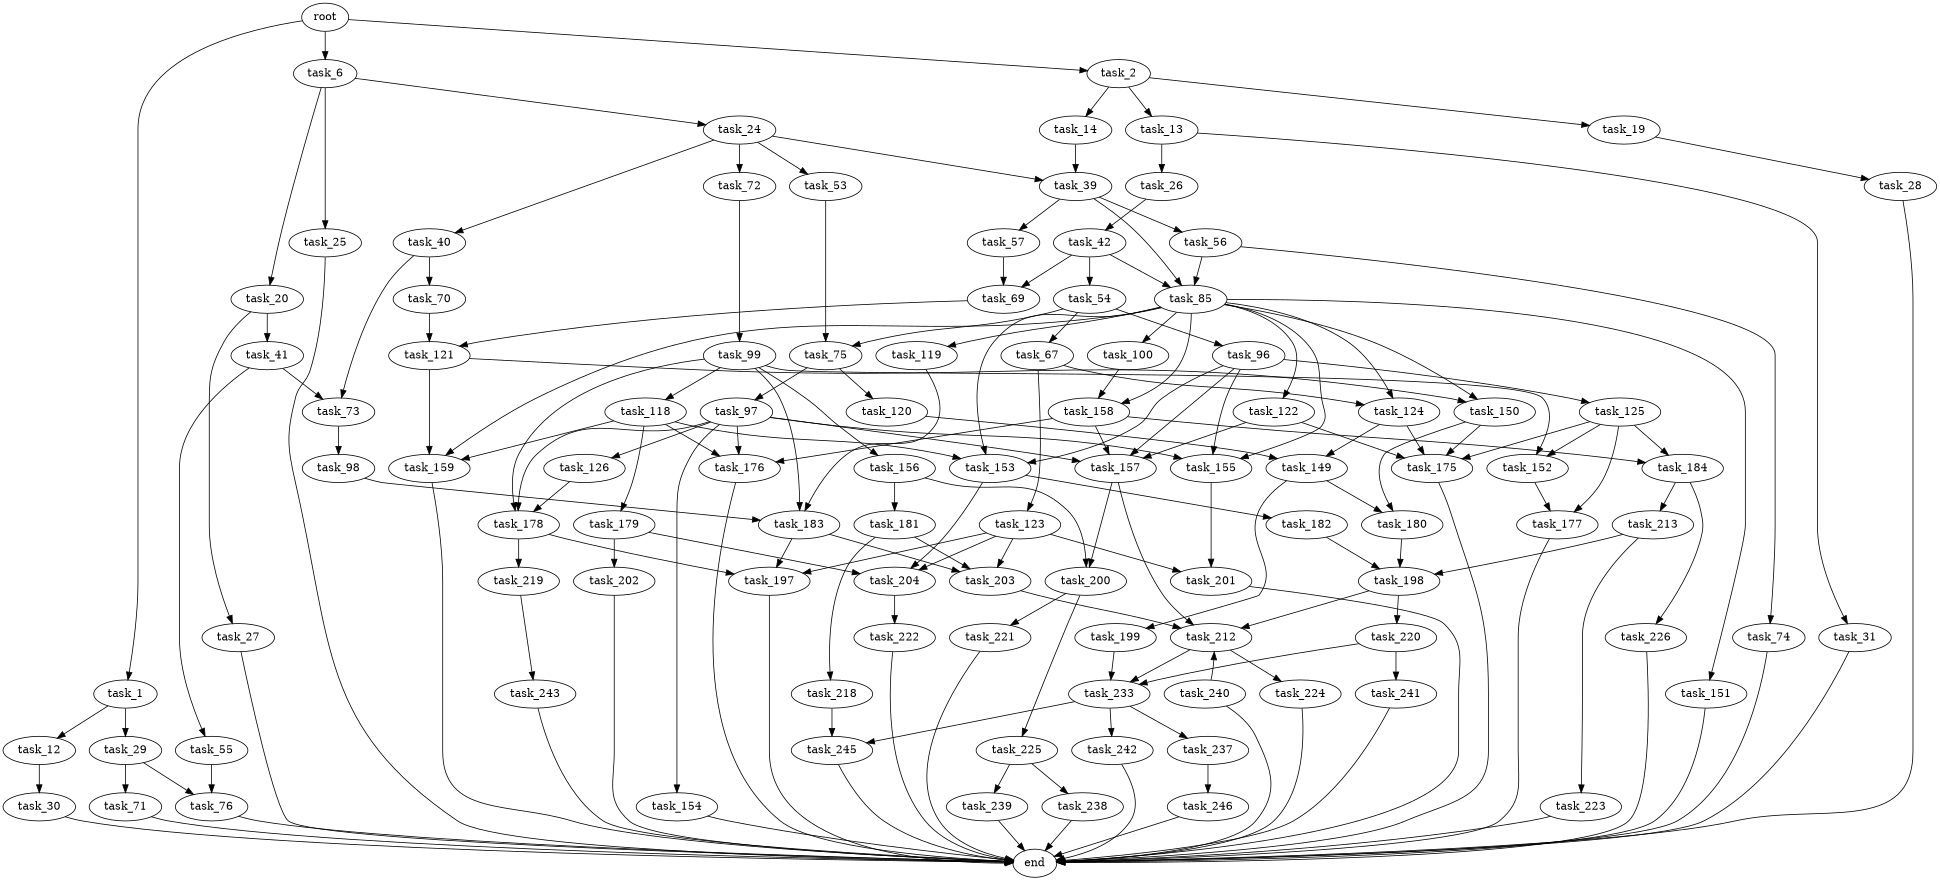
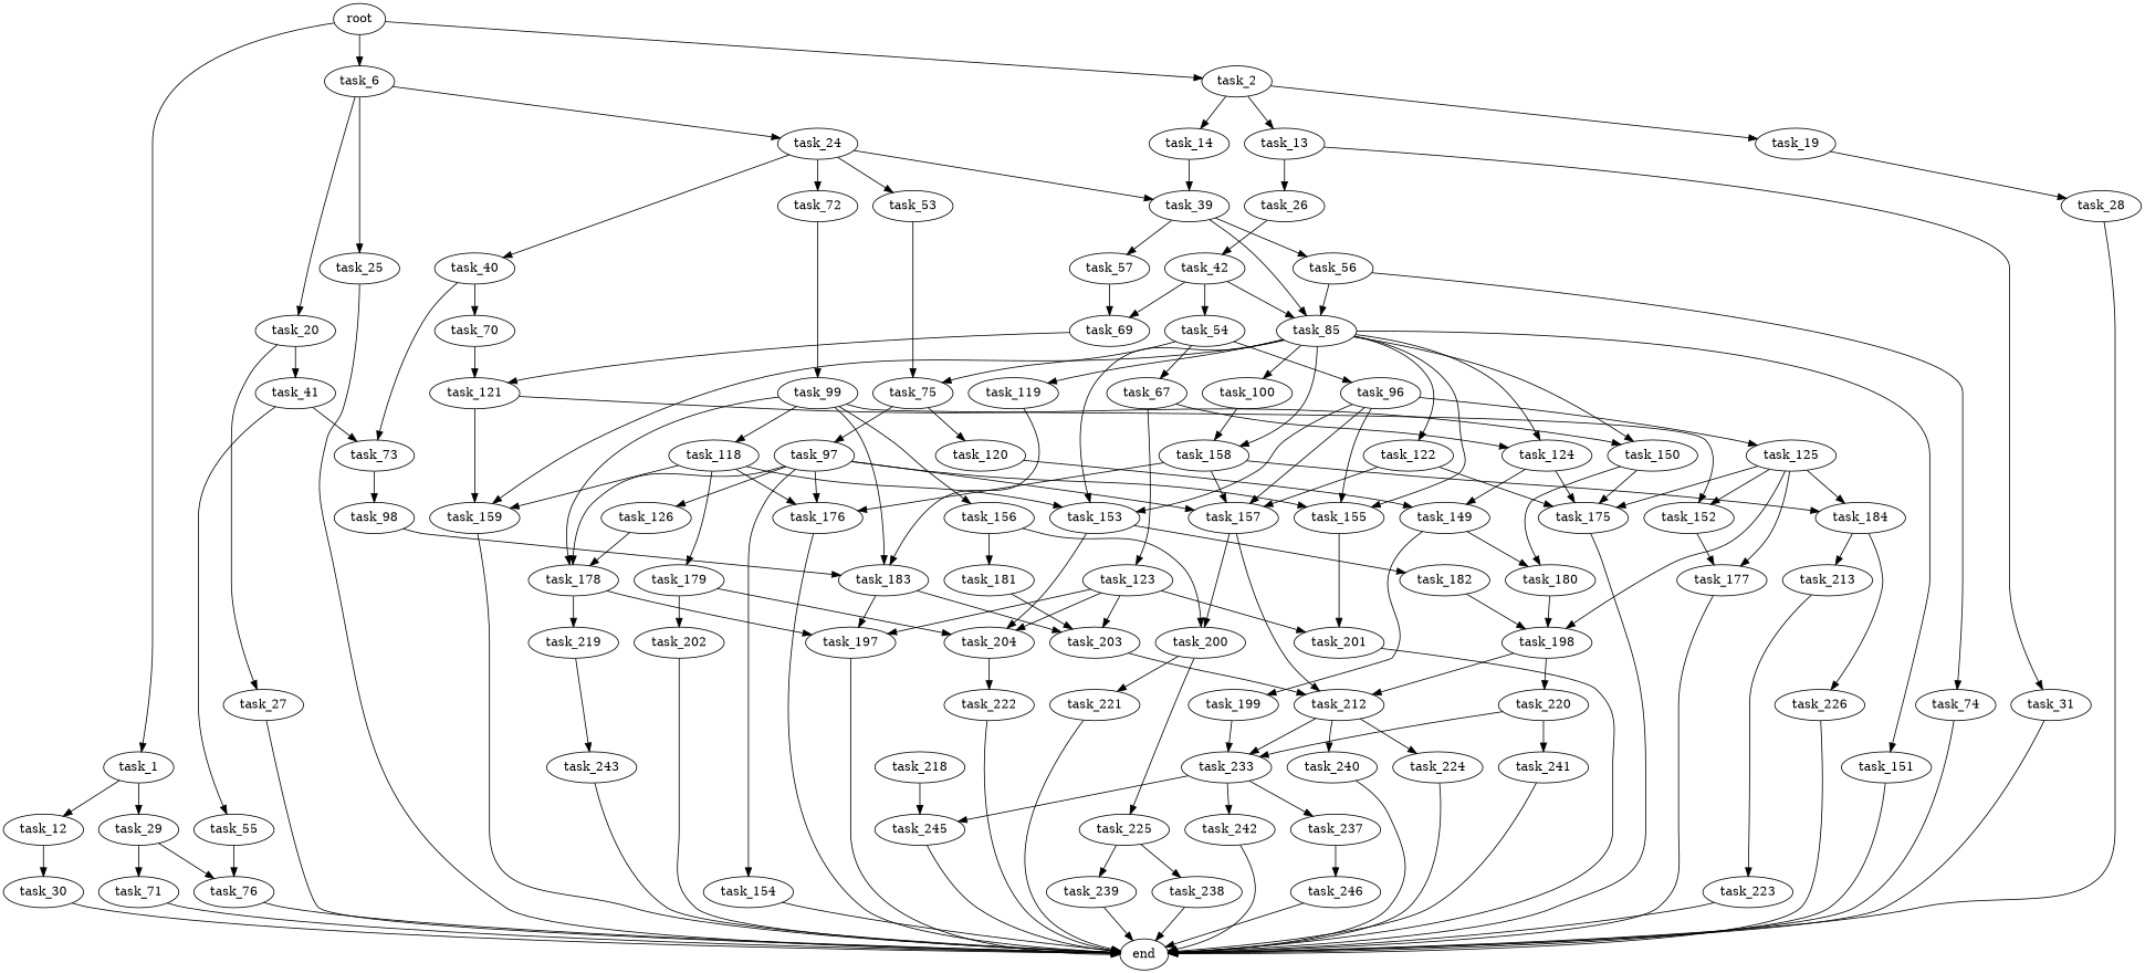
  digraph {
    root
    task_1
    task_2
    n4 [label=task_6]
    task_12
    task_29
    task_13
    task_14
    task_19
    task_20
    task_24
    task_25
    task_30
    task_71
    task_76
    task_26
    task_31
    task_39
    task_28
    task_27
    task_41
    task_40
    task_53
    task_72
    end
    task_42
    task_56
    task_57
    task_85
    task_73
    task_55
    task_70
    task_75
    task_99
    task_54
    task_69
    task_74
    task_124
    task_100
    task_119
    task_122
    task_150
    task_151
    task_153
    task_155
    task_158
    task_159
    task_98
    task_121
    task_97
    task_120
    task_178
    task_183
    task_118
    task_152
    task_156
    task_67
    task_96
    task_149
    task_175
    task_157
    task_180
    task_204
    task_182
    task_201
    task_176
    task_184
    task_123
    task_125
    task_126
    task_154
    task_197
    task_203
    task_177
    task_198
    task_200
    task_212
    task_222
    task_199
    task_219
    task_179
    task_181
    task_213
    task_226
    task_221
    task_225
    task_220
    task_233
    task_224
    task_240
    task_202
    task_243
    task_218
    task_223
    task_241
    task_245
    task_237
    task_242
    task_238
    task_239
    task_246
    root -> task_1
    root -> task_2
    root -> n4
    task_1 -> task_12
    task_1 -> task_29
    task_2 -> task_13
    task_2 -> task_14
    task_2 -> task_19
    n4 -> task_20
    n4 -> task_24
    n4 -> task_25
    task_12 -> task_30
    task_29 -> task_71
    task_29 -> task_76
    task_13 -> task_26
    task_13 -> task_31
    task_14 -> task_39
    task_19 -> task_28
    task_20 -> task_27
    task_20 -> task_41
    task_24 -> task_39
    task_24 -> task_40
    task_24 -> task_53
    task_24 -> task_72
    task_25 -> end
    task_30 -> end
    task_71 -> end
    task_76 -> end
    task_26 -> task_42
    task_31 -> end
    task_39 -> task_56
    task_39 -> task_57
    task_39 -> task_85
    task_28 -> end
    task_27 -> end
    task_41 -> task_73
    task_41 -> task_55
    task_40 -> task_73
    task_40 -> task_70
    task_53 -> task_75
    task_72 -> task_99
    task_42 -> task_85
    task_42 -> task_54
    task_42 -> task_69
    task_56 -> task_85
    task_56 -> task_74
    task_57 -> task_69
    task_85 -> task_124
    task_85 -> task_100
    task_85 -> task_119
    task_85 -> task_122
    task_85 -> task_150
    task_85 -> task_151
    task_85 -> task_153
    task_85 -> task_155
    task_85 -> task_158
    task_85 -> task_159
    task_73 -> task_98
    task_55 -> task_76
    task_70 -> task_121
    task_75 -> task_97
    task_75 -> task_120
    task_99 -> task_178
    task_99 -> task_183
    task_99 -> task_118
    task_99 -> task_152
    task_99 -> task_156
    task_54 -> task_75
    task_54 -> task_67
    task_54 -> task_96
    task_69 -> task_121
    task_74 -> end
    task_124 -> task_149
    task_124 -> task_175
    task_100 -> task_158
    task_119 -> task_183
    task_122 -> task_175
    task_122 -> task_157
    task_150 -> task_175
    task_150 -> task_180
    task_151 -> end
    task_153 -> task_204
    task_153 -> task_182
    task_155 -> task_201
    task_158 -> task_157
    task_158 -> task_176
    task_158 -> task_184
    task_159 -> end
    task_98 -> task_183
    task_121 -> task_150
    task_121 -> task_159
    task_97 -> task_155
    task_97 -> task_178
    task_97 -> task_157
    task_97 -> task_176
    task_97 -> task_126
    task_97 -> task_154
    task_120 -> task_149
    task_178 -> task_197
    task_178 -> task_219
    task_183 -> task_197
    task_183 -> task_203
    task_118 -> task_153
    task_118 -> task_159
    task_118 -> task_176
    task_118 -> task_179
    task_152 -> task_177
    task_156 -> task_200
    task_156 -> task_181
    task_67 -> task_124
    task_67 -> task_123
    task_96 -> task_153
    task_96 -> task_155
    task_96 -> task_157
    task_96 -> task_125
    task_149 -> task_180
    task_149 -> task_199
    task_175 -> end
    task_157 -> task_200
    task_157 -> task_212
    task_180 -> task_198
    task_204 -> task_222
    task_182 -> task_198
    task_201 -> end
    task_176 -> end
    task_184 -> task_213
    task_184 -> task_226
    task_123 -> task_204
    task_123 -> task_201
    task_123 -> task_197
    task_123 -> task_203
    task_125 -> task_152
    task_125 -> task_175
    task_125 -> task_184
    task_125 -> task_177
-   task_213 -> task_198
+   task_125 -> task_198
    task_126 -> task_178
    task_154 -> end
    task_197 -> end
    task_203 -> task_212
    task_177 -> end
    task_198 -> task_212
    task_198 -> task_220
    task_200 -> task_221
    task_200 -> task_225
    task_212 -> task_233
    task_212 -> task_224
-   task_240 -> task_212
+   task_212 -> task_240
    task_222 -> end
    task_199 -> task_233
    task_219 -> task_243
    task_179 -> task_204
    task_179 -> task_202
    task_181 -> task_203
-   task_181 -> task_218
    task_213 -> task_223
    task_226 -> end
    task_221 -> end
    task_225 -> task_238
    task_225 -> task_239
    task_220 -> task_233
    task_220 -> task_241
    task_233 -> task_245
    task_233 -> task_237
    task_233 -> task_242
    task_224 -> end
    task_240 -> end
    task_202 -> end
    task_243 -> end
    task_218 -> task_245
    task_223 -> end
    task_241 -> end
    task_245 -> end
    task_237 -> task_246
    task_242 -> end
    task_238 -> end
    task_239 -> end
    task_246 -> end
  }
